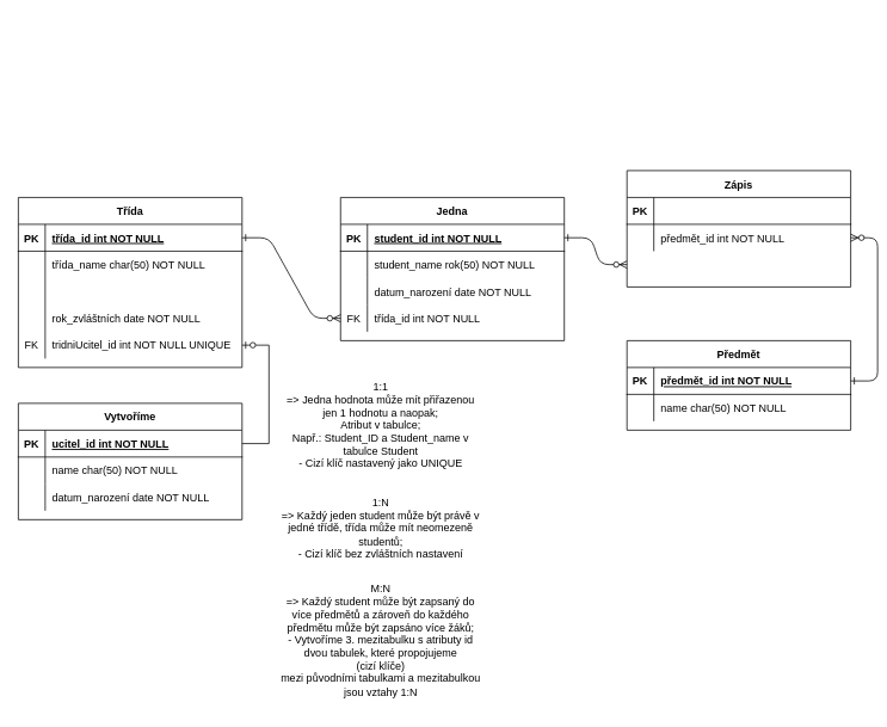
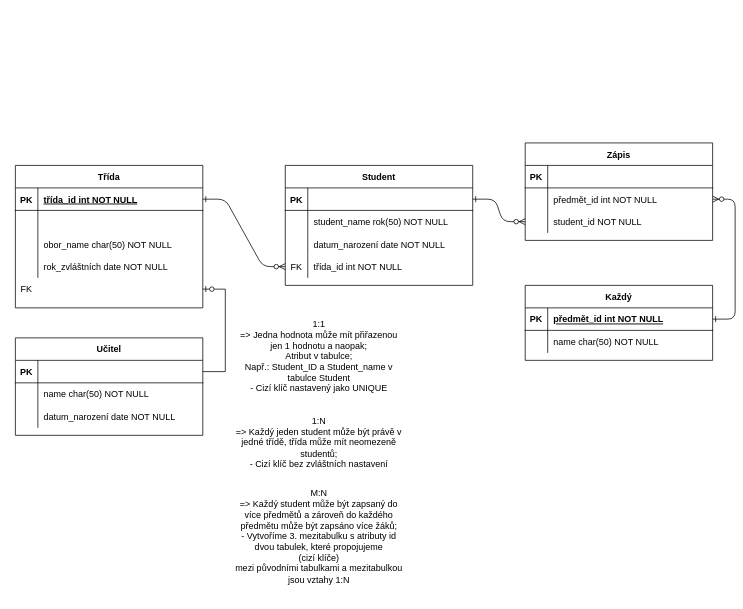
  <mxCell id="0" />
  <mxCell id="1" parent="0" />
  <mxCell id="2" value="Třída" style="shape=table;startSize=30;container=1;collapsible=1;childLayout=tableLayout;fixedRows=1;rowLines=0;fontStyle=1;align=center;resizeLast=1;" parent="1" vertex="1"><mxGeometry x="20" y="220" width="250" height="190" as="geometry" /></mxCell>
  <mxCell id="3" value="" style="shape=partialRectangle;collapsible=0;dropTarget=0;pointerEvents=0;fillColor=none;points=[[0,0.5],[1,0.5]];portConstraint=eastwest;top=0;left=0;right=0;bottom=1;" parent="2" vertex="1"><mxGeometry y="30" width="250" height="30" as="geometry" /></mxCell>
  <mxCell id="4" value="PK" style="shape=partialRectangle;overflow=hidden;connectable=0;fillColor=none;top=0;left=0;bottom=0;right=0;fontStyle=1;" parent="3" vertex="1"><mxGeometry width="30" height="30" as="geometry"><mxRectangle width="30" height="30" as="alternateBounds" /></mxGeometry></mxCell>
  <mxCell id="5" value="třída_id int NOT NULL " style="shape=partialRectangle;overflow=hidden;connectable=0;fillColor=none;top=0;left=0;bottom=0;right=0;align=left;spacingLeft=6;fontStyle=5;" parent="3" vertex="1"><mxGeometry x="30" width="220" height="30" as="geometry"><mxRectangle width="220" height="30" as="alternateBounds" /></mxGeometry></mxCell>
  <mxCell id="6" value="" style="shape=partialRectangle;collapsible=0;dropTarget=0;pointerEvents=0;fillColor=none;points=[[0,0.5],[1,0.5]];portConstraint=eastwest;top=0;left=0;right=0;bottom=0;" parent="2" vertex="1"><mxGeometry y="60" width="250" height="30" as="geometry" /></mxCell>
  <mxCell id="7" value="" style="shape=partialRectangle;overflow=hidden;connectable=0;fillColor=none;top=0;left=0;bottom=0;right=0;" parent="6" vertex="1"><mxGeometry width="30" height="30" as="geometry"><mxRectangle width="30" height="30" as="alternateBounds" /></mxGeometry></mxCell>
- <mxCell id="8" value="třída_name char(50) NOT NULL" style="shape=partialRectangle;overflow=hidden;connectable=0;fillColor=none;top=0;left=0;bottom=0;right=0;align=left;spacingLeft=6;" parent="6" vertex="1"><mxGeometry x="30" width="220" height="30" as="geometry"><mxRectangle width="220" height="30" as="alternateBounds" /></mxGeometry></mxCell>
  <mxCell id="9" style="shape=partialRectangle;collapsible=0;dropTarget=0;pointerEvents=0;fillColor=none;points=[[0,0.5],[1,0.5]];portConstraint=eastwest;top=0;left=0;right=0;bottom=0;" parent="2" vertex="1"><mxGeometry y="90" width="250" height="30" as="geometry" /></mxCell>
  <mxCell id="10" style="shape=partialRectangle;overflow=hidden;connectable=0;fillColor=none;top=0;left=0;bottom=0;right=0;" parent="9" vertex="1"><mxGeometry width="30" height="30" as="geometry"><mxRectangle width="30" height="30" as="alternateBounds" /></mxGeometry></mxCell>
+ <mxCell id="11" value="obor_name char(50) NOT NULL" style="shape=partialRectangle;overflow=hidden;connectable=0;fillColor=none;top=0;left=0;bottom=0;right=0;align=left;spacingLeft=6;" parent="9" vertex="1"><mxGeometry x="30" width="220" height="30" as="geometry"><mxRectangle width="220" height="30" as="alternateBounds" /></mxGeometry></mxCell>
  <mxCell id="12" style="shape=partialRectangle;collapsible=0;dropTarget=0;pointerEvents=0;fillColor=none;points=[[0,0.5],[1,0.5]];portConstraint=eastwest;top=0;left=0;right=0;bottom=0;" parent="2" vertex="1"><mxGeometry y="120" width="250" height="30" as="geometry" /></mxCell>
  <mxCell id="13" style="shape=partialRectangle;overflow=hidden;connectable=0;fillColor=none;top=0;left=0;bottom=0;right=0;" parent="12" vertex="1"><mxGeometry width="30" height="30" as="geometry"><mxRectangle width="30" height="30" as="alternateBounds" /></mxGeometry></mxCell>
  <mxCell id="14" value="rok_zvláštních date NOT NULL" style="shape=partialRectangle;overflow=hidden;connectable=0;fillColor=none;top=0;left=0;bottom=0;right=0;align=left;spacingLeft=6;" parent="12" vertex="1"><mxGeometry x="30" width="220" height="30" as="geometry"><mxRectangle width="220" height="30" as="alternateBounds" /></mxGeometry></mxCell>
  <mxCell id="15" style="shape=partialRectangle;collapsible=0;dropTarget=0;pointerEvents=0;fillColor=none;points=[[0,0.5],[1,0.5]];portConstraint=eastwest;top=0;left=0;right=0;bottom=0;" parent="2" vertex="1"><mxGeometry y="150" width="250" height="30" as="geometry" /></mxCell>
  <mxCell id="16" value="FK" style="shape=partialRectangle;overflow=hidden;connectable=0;fillColor=none;top=0;left=0;bottom=0;right=0;" parent="15" vertex="1"><mxGeometry width="30" height="30" as="geometry"><mxRectangle width="30" height="30" as="alternateBounds" /></mxGeometry></mxCell>
- <mxCell id="17" value="tridniUcitel_id int NOT NULL UNIQUE" style="shape=partialRectangle;overflow=hidden;connectable=0;fillColor=none;top=0;left=0;bottom=0;right=0;align=left;spacingLeft=6;" parent="15" vertex="1"><mxGeometry x="30" width="220" height="30" as="geometry"><mxRectangle width="220" height="30" as="alternateBounds" /></mxGeometry></mxCell>
- <mxCell id="18" value="Jedna" style="shape=table;startSize=30;container=1;collapsible=1;childLayout=tableLayout;fixedRows=1;rowLines=0;fontStyle=1;align=center;resizeLast=1;" parent="1" vertex="1"><mxGeometry x="380" y="220" width="250" height="160" as="geometry" /></mxCell>
+ <mxCell id="18" value="Student" style="shape=table;startSize=30;container=1;collapsible=1;childLayout=tableLayout;fixedRows=1;rowLines=0;fontStyle=1;align=center;resizeLast=1;" parent="1" vertex="1"><mxGeometry x="380" y="220" width="250" height="160" as="geometry" /></mxCell>
  <mxCell id="19" value="" style="shape=partialRectangle;collapsible=0;dropTarget=0;pointerEvents=0;fillColor=none;points=[[0,0.5],[1,0.5]];portConstraint=eastwest;top=0;left=0;right=0;bottom=1;" parent="18" vertex="1"><mxGeometry y="30" width="250" height="30" as="geometry" /></mxCell>
  <mxCell id="20" value="PK" style="shape=partialRectangle;overflow=hidden;connectable=0;fillColor=none;top=0;left=0;bottom=0;right=0;fontStyle=1;" parent="19" vertex="1"><mxGeometry width="30" height="30" as="geometry"><mxRectangle width="30" height="30" as="alternateBounds" /></mxGeometry></mxCell>
- <mxCell id="21" value="student_id int NOT NULL " style="shape=partialRectangle;overflow=hidden;connectable=0;fillColor=none;top=0;left=0;bottom=0;right=0;align=left;spacingLeft=6;fontStyle=5;" parent="19" vertex="1"><mxGeometry x="30" width="220" height="30" as="geometry"><mxRectangle width="220" height="30" as="alternateBounds" /></mxGeometry></mxCell>
  <mxCell id="22" value="" style="shape=partialRectangle;collapsible=0;dropTarget=0;pointerEvents=0;fillColor=none;points=[[0,0.5],[1,0.5]];portConstraint=eastwest;top=0;left=0;right=0;bottom=0;" parent="18" vertex="1"><mxGeometry y="60" width="250" height="30" as="geometry" /></mxCell>
  <mxCell id="23" value="" style="shape=partialRectangle;overflow=hidden;connectable=0;fillColor=none;top=0;left=0;bottom=0;right=0;" parent="22" vertex="1"><mxGeometry width="30" height="30" as="geometry"><mxRectangle width="30" height="30" as="alternateBounds" /></mxGeometry></mxCell>
  <mxCell id="24" value="student_name rok(50) NOT NULL" style="shape=partialRectangle;overflow=hidden;connectable=0;fillColor=none;top=0;left=0;bottom=0;right=0;align=left;spacingLeft=6;" parent="22" vertex="1"><mxGeometry x="30" width="220" height="30" as="geometry"><mxRectangle width="220" height="30" as="alternateBounds" /></mxGeometry></mxCell>
  <mxCell id="25" style="shape=partialRectangle;collapsible=0;dropTarget=0;pointerEvents=0;fillColor=none;points=[[0,0.5],[1,0.5]];portConstraint=eastwest;top=0;left=0;right=0;bottom=0;" parent="18" vertex="1"><mxGeometry y="90" width="250" height="30" as="geometry" /></mxCell>
  <mxCell id="26" style="shape=partialRectangle;overflow=hidden;connectable=0;fillColor=none;top=0;left=0;bottom=0;right=0;" parent="25" vertex="1"><mxGeometry width="30" height="30" as="geometry"><mxRectangle width="30" height="30" as="alternateBounds" /></mxGeometry></mxCell>
  <mxCell id="27" value="datum_narození date NOT NULL" style="shape=partialRectangle;overflow=hidden;connectable=0;fillColor=none;top=0;left=0;bottom=0;right=0;align=left;spacingLeft=6;" parent="25" vertex="1"><mxGeometry x="30" width="220" height="30" as="geometry"><mxRectangle width="220" height="30" as="alternateBounds" /></mxGeometry></mxCell>
  <mxCell id="28" style="shape=partialRectangle;collapsible=0;dropTarget=0;pointerEvents=0;fillColor=none;points=[[0,0.5],[1,0.5]];portConstraint=eastwest;top=0;left=0;right=0;bottom=0;" parent="18" vertex="1"><mxGeometry y="120" width="250" height="30" as="geometry" /></mxCell>
  <mxCell id="29" value="FK" style="shape=partialRectangle;overflow=hidden;connectable=0;fillColor=none;top=0;left=0;bottom=0;right=0;" parent="28" vertex="1"><mxGeometry width="30" height="30" as="geometry"><mxRectangle width="30" height="30" as="alternateBounds" /></mxGeometry></mxCell>
  <mxCell id="30" value="třída_id int NOT NULL" style="shape=partialRectangle;overflow=hidden;connectable=0;fillColor=none;top=0;left=0;bottom=0;right=0;align=left;spacingLeft=6;" parent="28" vertex="1"><mxGeometry x="30" width="220" height="30" as="geometry"><mxRectangle width="220" height="30" as="alternateBounds" /></mxGeometry></mxCell>
  <mxCell id="31" value="" style="edgeStyle=entityRelationEdgeStyle;endArrow=ERzeroToMany;startArrow=ERone;endFill=1;startFill=0;entryX=0;entryY=0.5;entryDx=0;entryDy=0;exitX=1;exitY=0.5;exitDx=0;exitDy=0;" parent="1" source="3" target="28" edge="1"><mxGeometry width="100" height="100" relative="1" as="geometry"><mxPoint x="270" y="130" as="sourcePoint" /><mxPoint x="350" y="160" as="targetPoint" /><Array as="points"><mxPoint x="300" y="145" /><mxPoint x="330" y="190" /></Array></mxGeometry></mxCell>
  <mxCell id="32" value="1:1&lt;br&gt;=&amp;gt; Jedna hodnota může mít přiřazenou jen 1 hodnotu a naopak;&lt;br&gt;Atribut v tabulce;&lt;br&gt;Např.: Student_ID a Student_name v tabulce Student&lt;br&gt;- Cizí klíč nastavený jako UNIQUE" style="text;html=1;strokeColor=none;fillColor=none;align=center;verticalAlign=middle;whiteSpace=wrap;rounded=0;" parent="1" vertex="1"><mxGeometry x="310" y="410" width="230" height="130" as="geometry" /></mxCell>
- <mxCell id="33" value="Vytvoříme" style="shape=table;startSize=30;container=1;collapsible=1;childLayout=tableLayout;fixedRows=1;rowLines=0;fontStyle=1;align=center;resizeLast=1;" parent="1" vertex="1"><mxGeometry x="20" y="450" width="250" height="130" as="geometry" /></mxCell>
+ <mxCell id="33" value="Učitel" style="shape=table;startSize=30;container=1;collapsible=1;childLayout=tableLayout;fixedRows=1;rowLines=0;fontStyle=1;align=center;resizeLast=1;" parent="1" vertex="1"><mxGeometry x="20" y="450" width="250" height="130" as="geometry" /></mxCell>
  <mxCell id="34" value="" style="shape=partialRectangle;collapsible=0;dropTarget=0;pointerEvents=0;fillColor=none;points=[[0,0.5],[1,0.5]];portConstraint=eastwest;top=0;left=0;right=0;bottom=1;" parent="33" vertex="1"><mxGeometry y="30" width="250" height="30" as="geometry" /></mxCell>
  <mxCell id="35" value="PK" style="shape=partialRectangle;overflow=hidden;connectable=0;fillColor=none;top=0;left=0;bottom=0;right=0;fontStyle=1;" parent="34" vertex="1"><mxGeometry width="30" height="30" as="geometry"><mxRectangle width="30" height="30" as="alternateBounds" /></mxGeometry></mxCell>
- <mxCell id="36" value="ucitel_id int NOT NULL " style="shape=partialRectangle;overflow=hidden;connectable=0;fillColor=none;top=0;left=0;bottom=0;right=0;align=left;spacingLeft=6;fontStyle=5;" parent="34" vertex="1"><mxGeometry x="30" width="220" height="30" as="geometry"><mxRectangle width="220" height="30" as="alternateBounds" /></mxGeometry></mxCell>
  <mxCell id="37" value="" style="shape=partialRectangle;collapsible=0;dropTarget=0;pointerEvents=0;fillColor=none;points=[[0,0.5],[1,0.5]];portConstraint=eastwest;top=0;left=0;right=0;bottom=0;" parent="33" vertex="1"><mxGeometry y="60" width="250" height="30" as="geometry" /></mxCell>
  <mxCell id="38" value="" style="shape=partialRectangle;overflow=hidden;connectable=0;fillColor=none;top=0;left=0;bottom=0;right=0;" parent="37" vertex="1"><mxGeometry width="30" height="30" as="geometry"><mxRectangle width="30" height="30" as="alternateBounds" /></mxGeometry></mxCell>
  <mxCell id="39" value="name char(50) NOT NULL" style="shape=partialRectangle;overflow=hidden;connectable=0;fillColor=none;top=0;left=0;bottom=0;right=0;align=left;spacingLeft=6;" parent="37" vertex="1"><mxGeometry x="30" width="220" height="30" as="geometry"><mxRectangle width="220" height="30" as="alternateBounds" /></mxGeometry></mxCell>
  <mxCell id="40" style="shape=partialRectangle;collapsible=0;dropTarget=0;pointerEvents=0;fillColor=none;points=[[0,0.5],[1,0.5]];portConstraint=eastwest;top=0;left=0;right=0;bottom=0;" parent="33" vertex="1"><mxGeometry y="90" width="250" height="30" as="geometry" /></mxCell>
  <mxCell id="41" style="shape=partialRectangle;overflow=hidden;connectable=0;fillColor=none;top=0;left=0;bottom=0;right=0;" parent="40" vertex="1"><mxGeometry width="30" height="30" as="geometry"><mxRectangle width="30" height="30" as="alternateBounds" /></mxGeometry></mxCell>
  <mxCell id="42" value="datum_narození date NOT NULL" style="shape=partialRectangle;overflow=hidden;connectable=0;fillColor=none;top=0;left=0;bottom=0;right=0;align=left;spacingLeft=6;" parent="40" vertex="1"><mxGeometry x="30" width="220" height="30" as="geometry"><mxRectangle width="220" height="30" as="alternateBounds" /></mxGeometry></mxCell>
  <mxCell id="43" value="" style="edgeStyle=entityRelationEdgeStyle;fontSize=12;html=1;endArrow=ERzeroToOne;endFill=1;rounded=0;" parent="1" source="34" target="15" edge="1"><mxGeometry width="100" height="100" relative="1" as="geometry"><mxPoint x="290" y="480" as="sourcePoint" /><mxPoint x="310" y="380" as="targetPoint" /></mxGeometry></mxCell>
  <mxCell id="44" value="1:N&lt;br&gt;=&amp;gt; Každý jeden student může být právě v jedné třídě, třída může mít neomezeně studentů;&lt;br&gt;- Cizí klíč bez zvláštních nastavení" style="text;html=1;strokeColor=none;fillColor=none;align=center;verticalAlign=middle;whiteSpace=wrap;rounded=0;" parent="1" vertex="1"><mxGeometry x="310" y="550" width="230" height="80" as="geometry" /></mxCell>
- <mxCell id="45" value="Předmět" style="shape=table;startSize=30;container=1;collapsible=1;childLayout=tableLayout;fixedRows=1;rowLines=0;fontStyle=1;align=center;resizeLast=1;" parent="1" vertex="1"><mxGeometry x="700" y="380" width="250" height="100" as="geometry" /></mxCell>
+ <mxCell id="45" value="Každý" style="shape=table;startSize=30;container=1;collapsible=1;childLayout=tableLayout;fixedRows=1;rowLines=0;fontStyle=1;align=center;resizeLast=1;" parent="1" vertex="1"><mxGeometry x="700" y="380" width="250" height="100" as="geometry" /></mxCell>
  <mxCell id="46" value="" style="shape=partialRectangle;collapsible=0;dropTarget=0;pointerEvents=0;fillColor=none;points=[[0,0.5],[1,0.5]];portConstraint=eastwest;top=0;left=0;right=0;bottom=1;" parent="45" vertex="1"><mxGeometry y="30" width="250" height="30" as="geometry" /></mxCell>
  <mxCell id="47" value="PK" style="shape=partialRectangle;overflow=hidden;connectable=0;fillColor=none;top=0;left=0;bottom=0;right=0;fontStyle=1;" parent="46" vertex="1"><mxGeometry width="30" height="30" as="geometry"><mxRectangle width="30" height="30" as="alternateBounds" /></mxGeometry></mxCell>
  <mxCell id="48" value="předmět_id int NOT NULL " style="shape=partialRectangle;overflow=hidden;connectable=0;fillColor=none;top=0;left=0;bottom=0;right=0;align=left;spacingLeft=6;fontStyle=5;" parent="46" vertex="1"><mxGeometry x="30" width="220" height="30" as="geometry"><mxRectangle width="220" height="30" as="alternateBounds" /></mxGeometry></mxCell>
  <mxCell id="49" value="" style="shape=partialRectangle;collapsible=0;dropTarget=0;pointerEvents=0;fillColor=none;points=[[0,0.5],[1,0.5]];portConstraint=eastwest;top=0;left=0;right=0;bottom=0;" parent="45" vertex="1"><mxGeometry y="60" width="250" height="30" as="geometry" /></mxCell>
  <mxCell id="50" value="" style="shape=partialRectangle;overflow=hidden;connectable=0;fillColor=none;top=0;left=0;bottom=0;right=0;" parent="49" vertex="1"><mxGeometry width="30" height="30" as="geometry"><mxRectangle width="30" height="30" as="alternateBounds" /></mxGeometry></mxCell>
  <mxCell id="51" value="name char(50) NOT NULL" style="shape=partialRectangle;overflow=hidden;connectable=0;fillColor=none;top=0;left=0;bottom=0;right=0;align=left;spacingLeft=6;" parent="49" vertex="1"><mxGeometry x="30" width="220" height="30" as="geometry"><mxRectangle width="220" height="30" as="alternateBounds" /></mxGeometry></mxCell>
  <mxCell id="52" value="Zápis" style="shape=table;startSize=30;container=1;collapsible=1;childLayout=tableLayout;fixedRows=1;rowLines=0;fontStyle=1;align=center;resizeLast=1;" parent="1" vertex="1"><mxGeometry x="700" y="190" width="250" height="130" as="geometry" /></mxCell>
  <mxCell id="53" value="" style="shape=partialRectangle;collapsible=0;dropTarget=0;pointerEvents=0;fillColor=none;points=[[0,0.5],[1,0.5]];portConstraint=eastwest;top=0;left=0;right=0;bottom=1;" parent="52" vertex="1"><mxGeometry y="30" width="250" height="30" as="geometry" /></mxCell>
  <mxCell id="54" value="PK" style="shape=partialRectangle;overflow=hidden;connectable=0;fillColor=none;top=0;left=0;bottom=0;right=0;fontStyle=1;" parent="53" vertex="1"><mxGeometry width="30" height="30" as="geometry"><mxRectangle width="30" height="30" as="alternateBounds" /></mxGeometry></mxCell>
  <mxCell id="55" value="" style="shape=partialRectangle;collapsible=0;dropTarget=0;pointerEvents=0;fillColor=none;points=[[0,0.5],[1,0.5]];portConstraint=eastwest;top=0;left=0;right=0;bottom=0;" parent="52" vertex="1"><mxGeometry y="60" width="250" height="30" as="geometry" /></mxCell>
  <mxCell id="56" value="" style="shape=partialRectangle;overflow=hidden;connectable=0;fillColor=none;top=0;left=0;bottom=0;right=0;" parent="55" vertex="1"><mxGeometry width="30" height="30" as="geometry"><mxRectangle width="30" height="30" as="alternateBounds" /></mxGeometry></mxCell>
  <mxCell id="57" value="předmět_id int NOT NULL" style="shape=partialRectangle;overflow=hidden;connectable=0;fillColor=none;top=0;left=0;bottom=0;right=0;align=left;spacingLeft=6;" parent="55" vertex="1"><mxGeometry x="30" width="220" height="30" as="geometry"><mxRectangle width="220" height="30" as="alternateBounds" /></mxGeometry></mxCell>
  <mxCell id="58" style="shape=partialRectangle;collapsible=0;dropTarget=0;pointerEvents=0;fillColor=none;points=[[0,0.5],[1,0.5]];portConstraint=eastwest;top=0;left=0;right=0;bottom=0;" parent="52" vertex="1"><mxGeometry y="90" width="250" height="30" as="geometry" /></mxCell>
  <mxCell id="59" style="shape=partialRectangle;overflow=hidden;connectable=0;fillColor=none;top=0;left=0;bottom=0;right=0;" parent="58" vertex="1"><mxGeometry width="30" height="30" as="geometry"><mxRectangle width="30" height="30" as="alternateBounds" /></mxGeometry></mxCell>
+ <mxCell id="60" value="student_id NOT NULL" style="shape=partialRectangle;overflow=hidden;connectable=0;fillColor=none;top=0;left=0;bottom=0;right=0;align=left;spacingLeft=6;" parent="58" vertex="1"><mxGeometry x="30" width="220" height="30" as="geometry"><mxRectangle width="220" height="30" as="alternateBounds" /></mxGeometry></mxCell>
  <mxCell id="61" value="M:N&lt;br&gt;=&amp;gt; Každý student může být zapsaný do více předmětů a zároveň do každého předmětu může být zapsáno více žáků;&lt;br&gt;- Vytvoříme 3. mezitabulku s atributy id dvou tabulek, které propojujeme &lt;br&gt;(cizí klíče)&lt;br&gt;mezi původními tabulkami a mezitabulkou jsou vztahy 1:N" style="text;html=1;strokeColor=none;fillColor=none;align=center;verticalAlign=middle;whiteSpace=wrap;rounded=0;" parent="1" vertex="1"><mxGeometry x="310" y="640" width="230" height="150" as="geometry" /></mxCell>
  <mxCell id="62" value="" style="edgeStyle=entityRelationEdgeStyle;endArrow=ERzeroToMany;startArrow=ERone;endFill=1;startFill=0;" parent="1" source="19" target="58" edge="1"><mxGeometry width="100" height="100" relative="1" as="geometry"><mxPoint x="540" y="400" as="sourcePoint" /><mxPoint x="620" y="480" as="targetPoint" /><Array as="points"><mxPoint x="570" y="280" /><mxPoint x="600" y="325" /></Array></mxGeometry></mxCell>
  <mxCell id="63" value="" style="edgeStyle=entityRelationEdgeStyle;endArrow=ERzeroToMany;startArrow=ERone;endFill=1;startFill=0;" parent="1" source="46" target="55" edge="1"><mxGeometry width="100" height="100" relative="1" as="geometry"><mxPoint x="650" y="140" as="sourcePoint" /><mxPoint x="750" y="230" as="targetPoint" /><Array as="points"><mxPoint x="680" y="20" /><mxPoint x="710" y="65" /></Array></mxGeometry></mxCell>
